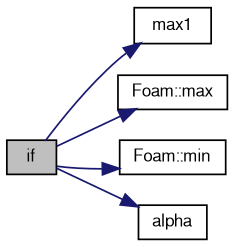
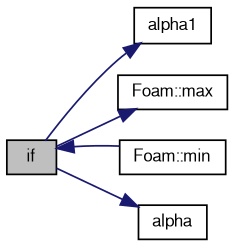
  digraph {
    rankdir=LR
    node [color=black fontname=FreeSans fontsize=10 shape=record]
    edge [color=midnightblue fontname=FreeSans fontsize=10 labelfontname=FreeSans labelfontsize=10 style=solid]
    n1 [fillcolor=grey75 fontcolor=black height=0.2 label=if style=filled width=0.4]
-   n2 [height=0.2 label=max1 width=0.4]
+   n2 [height=0.2 label=alpha1 width=0.4]
    n3 [height=0.2 label="Foam::max" width=0.4]
    n4 [height=0.2 label="Foam::min" width=0.4]
    n5 [height=0.2 label=alpha width=0.4]
    n1 -> n2
    n1 -> n3
-   n1 -> n4
+   n4 -> n1
    n1 -> n5
  }
